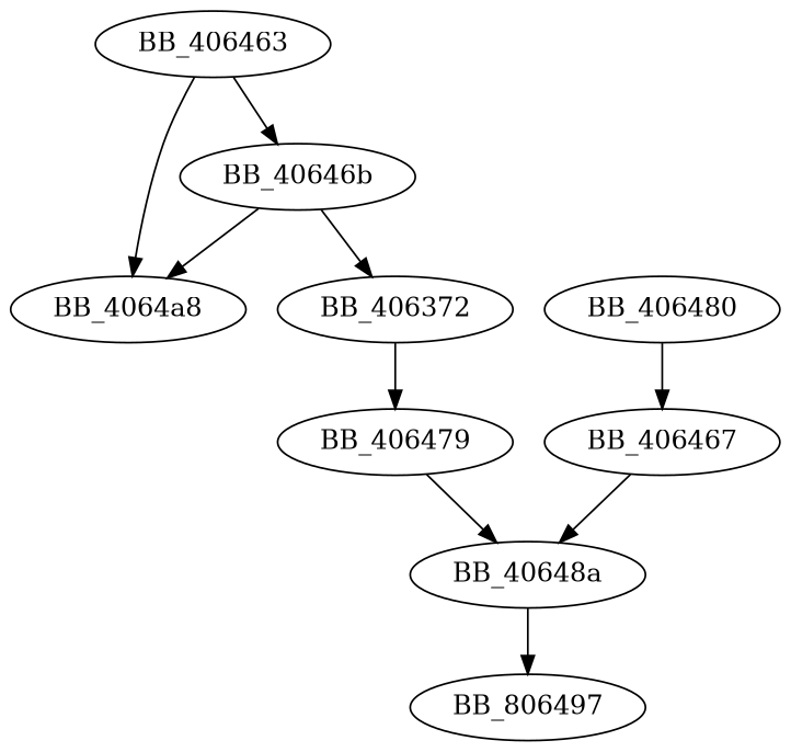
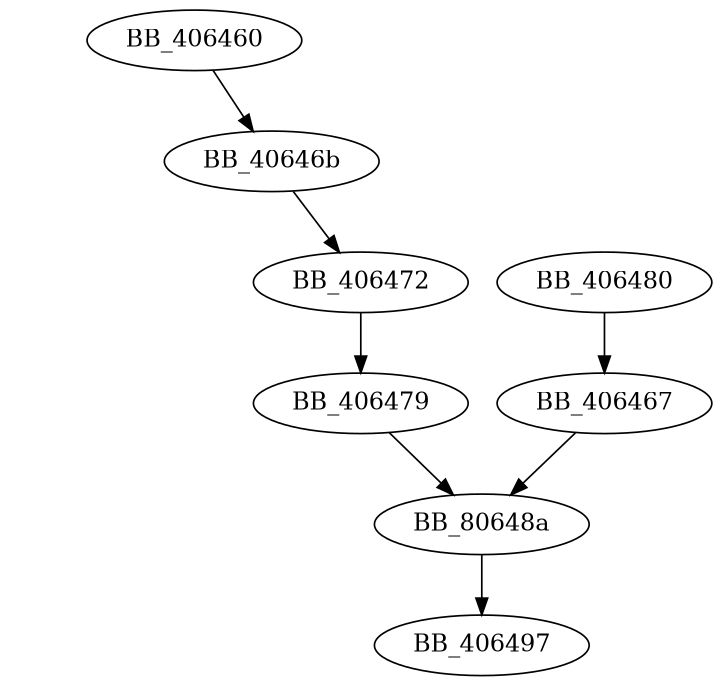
  digraph {
-   BB_406460 [label=BB_406463]
+   BB_406460
    BB_40646b
-   BB_4064a8
-   BB_406472 [label=BB_406372]
+   BB_406472
    BB_406479
-   BB_40648a
+   BB_40648a [label=BB_80648a]
    n7 [label=BB_406467]
    BB_406480
-   BB_406497 [label=BB_806497]
+   BB_406497
    BB_406460 -> BB_40646b
-   BB_406460 -> BB_4064a8
-   BB_40646b -> BB_4064a8
    BB_40646b -> BB_406472
    BB_406472 -> BB_406479
    BB_406479 -> BB_40648a
    BB_40648a -> BB_406497
    n7 -> BB_40648a
    BB_406480 -> n7
  }
